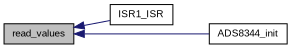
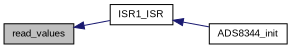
  digraph {
    fontname="Liberation Sans"
    rankdir=LR
    node [color=black fillcolor=white fontname="Liberation Sans" fontsize=10 shape=record style=filled]
    edge [color=midnightblue dir=back fontname="Liberation Sans" fontsize=10 labelfontname=FreeSans labelfontsize=10 style=solid]
    n1 [fillcolor=grey75 fontcolor=black height=0.2 label=read_values width=0.4]
    n2 [height=0.2 label=ISR1_ISR width=0.4]
    n3 [height=0.2 label=ADS8344_init width=0.4]
    n1 -> n2
-   n1 -> n3
+   n2 -> n3
  }
